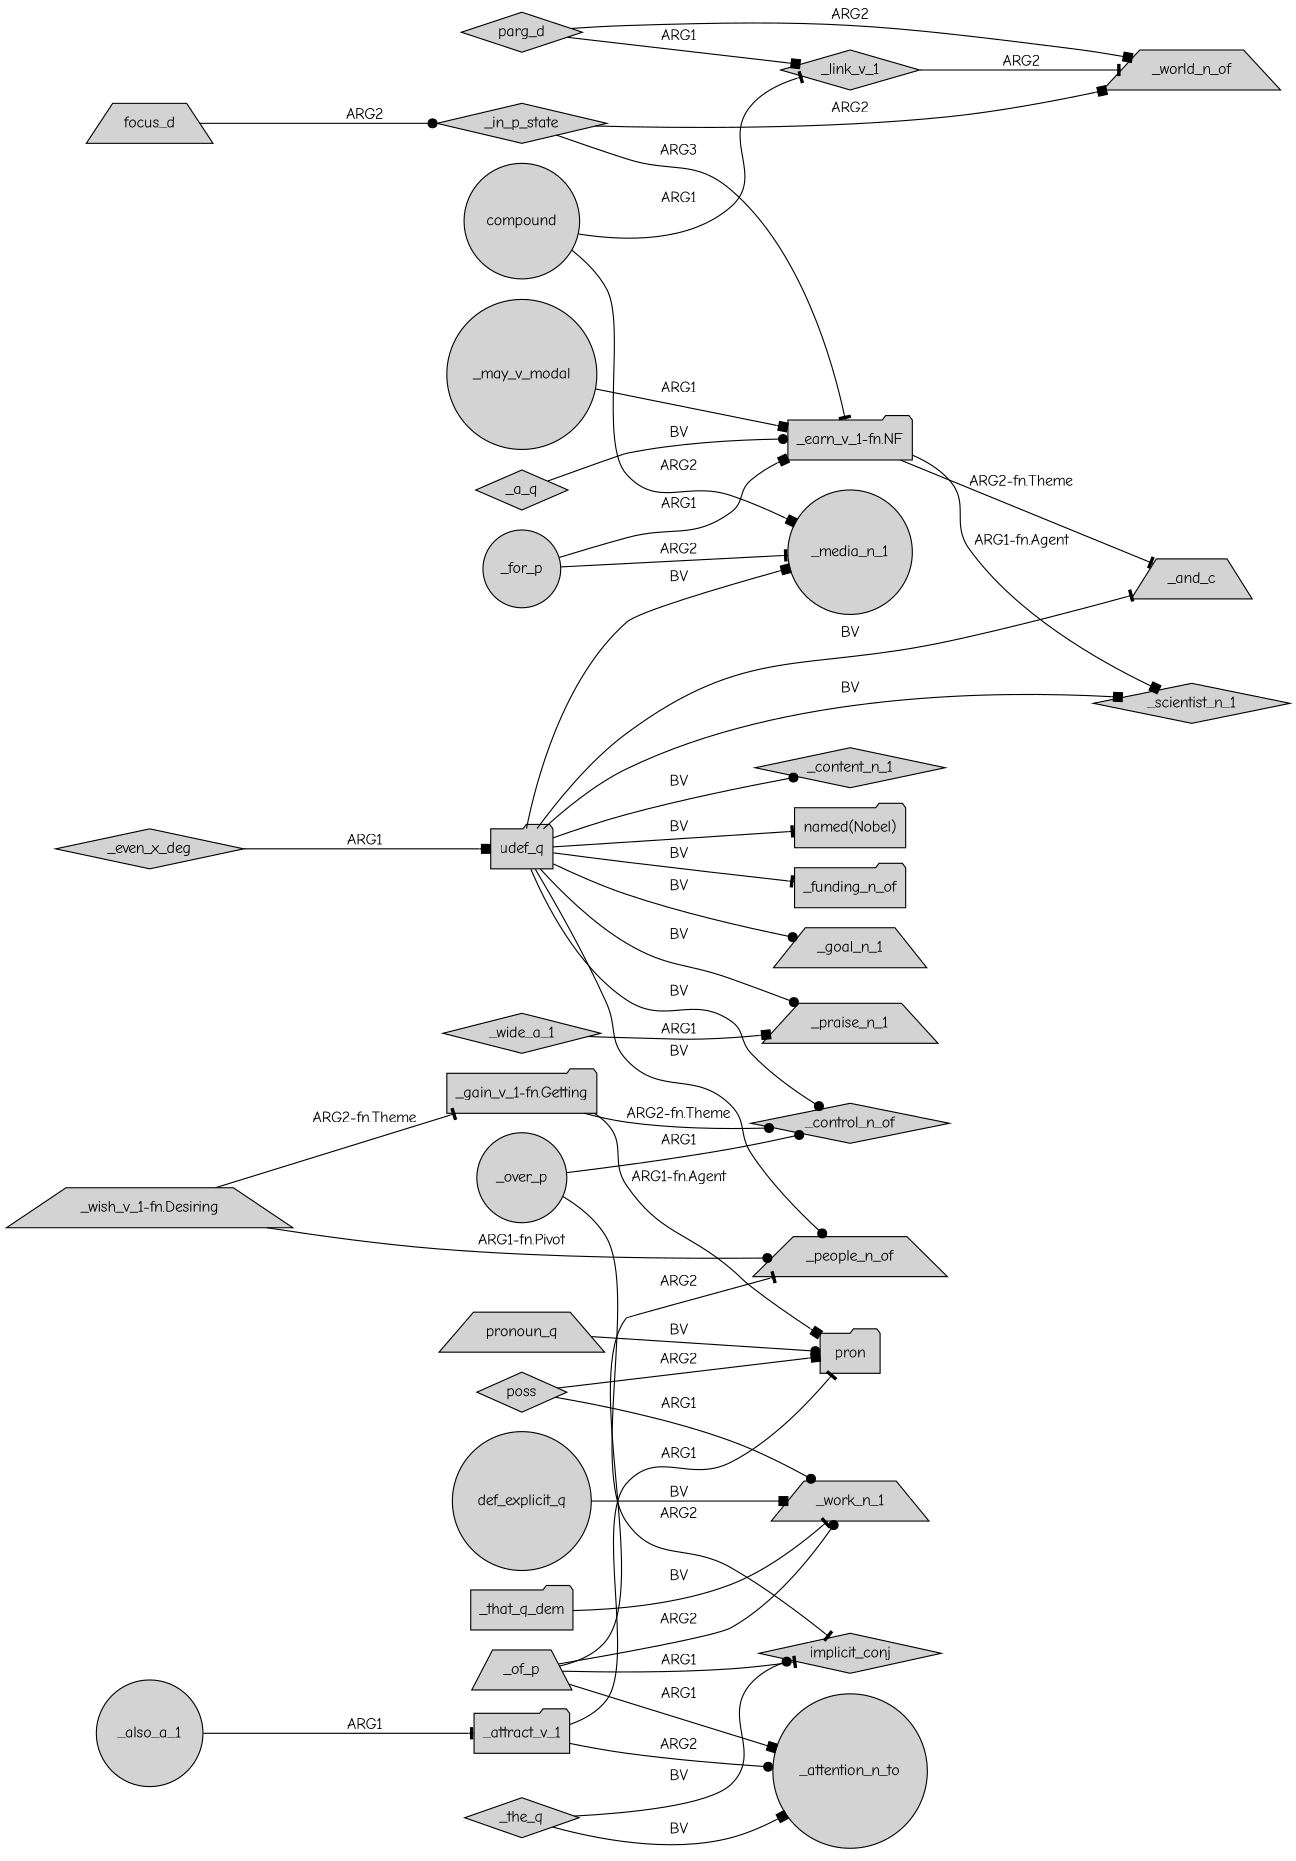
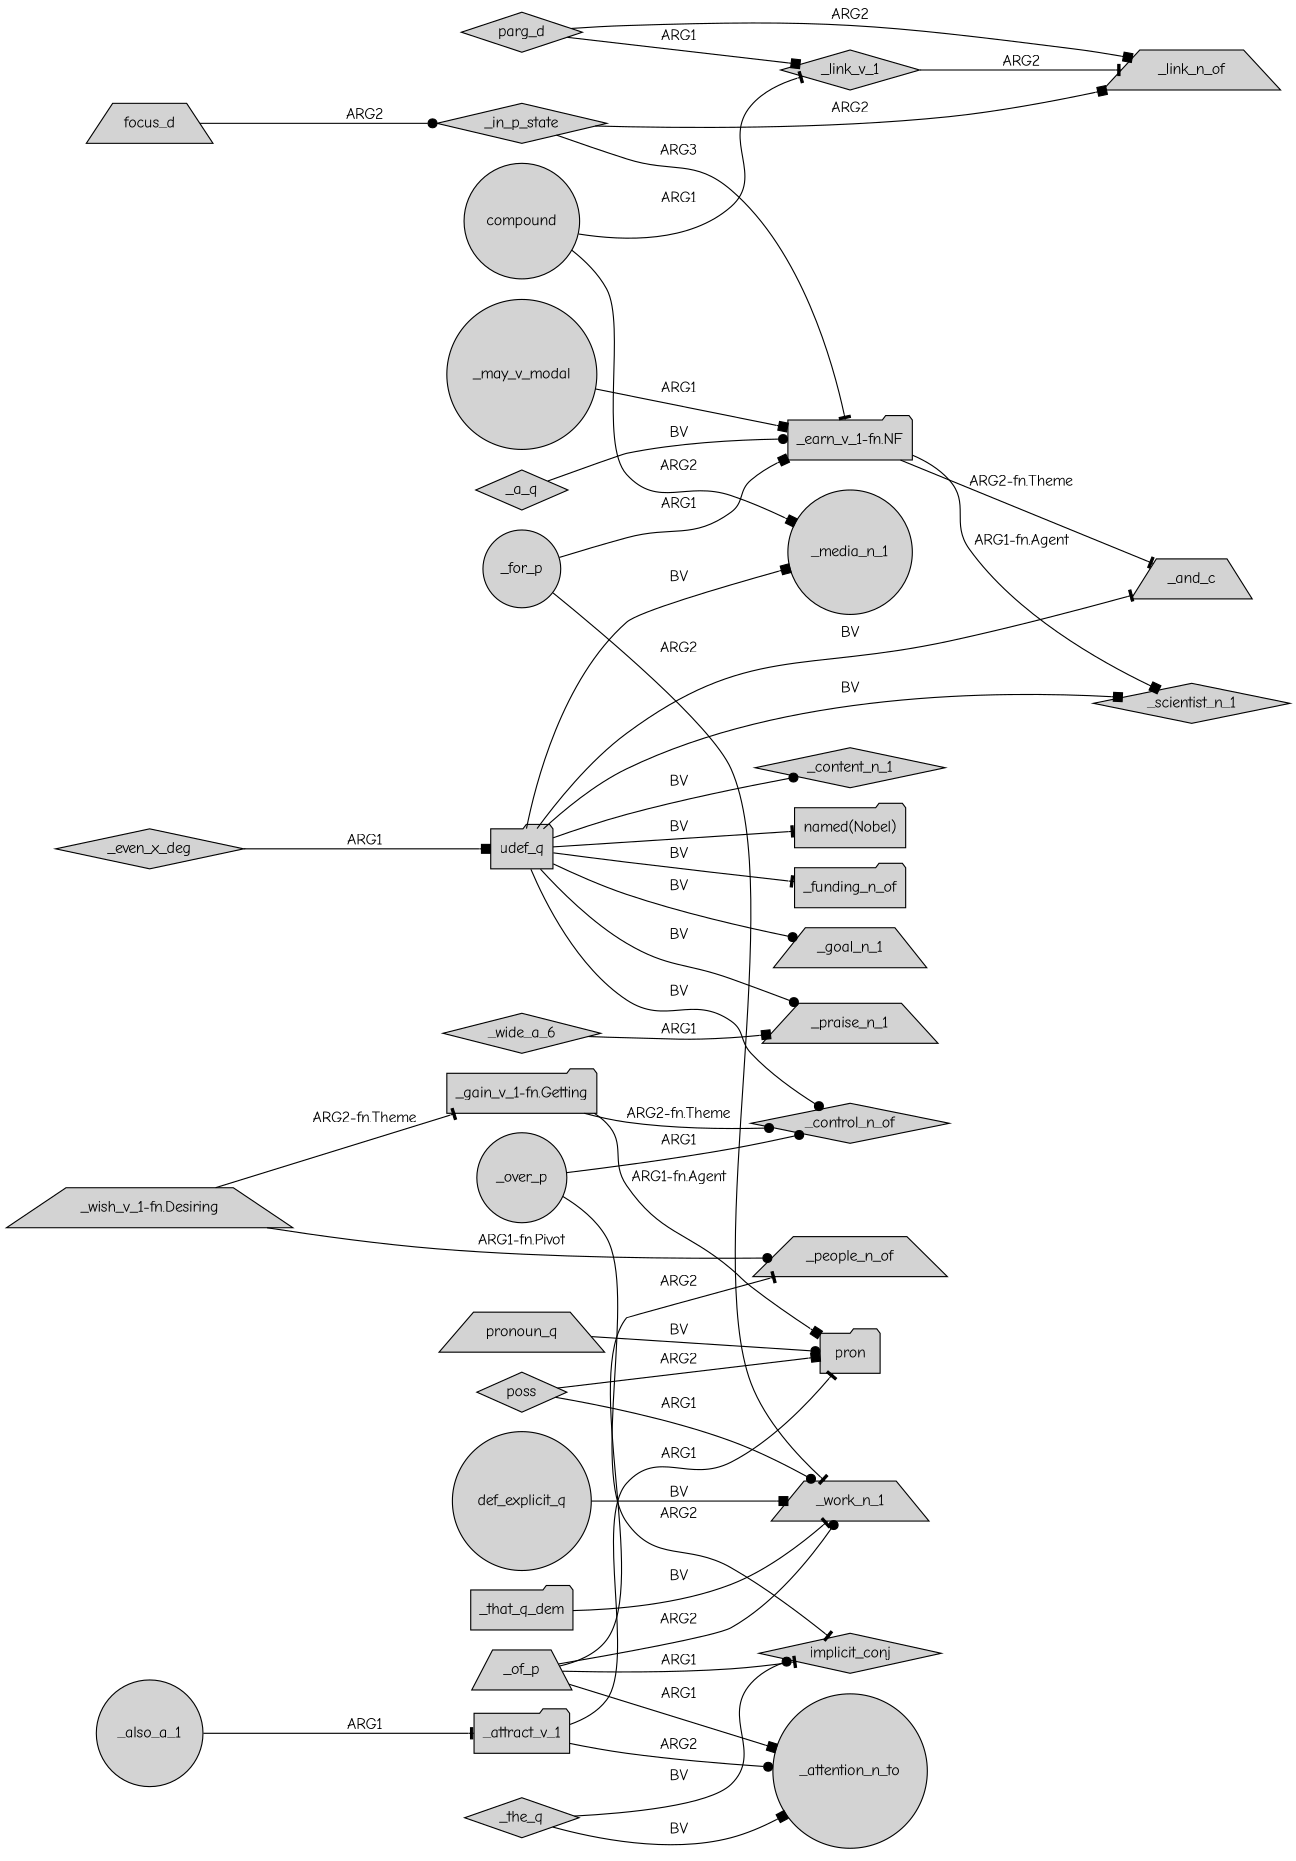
  digraph {
    fontname="Comic Neue"
    rankdir=LR
    node [fontname="Comic Neue" shape=diamond style=filled]
    edge [arrowhead=box fontname="Comic Neue"]
-   _world_n_of [shape=trapezium]
+   _world_n_of [shape=trapezium label=_link_n_of]
    parg_d
    _link_v_1
    _for_p [shape=circle]
    "_earn_v_1-fn.NF" [shape=folder]
    _work_n_1 [shape=trapezium]
    _and_c [shape=trapezium]
    _scientist_n_1
    _also_a_1 [shape=circle]
    _attract_v_1 [shape=folder]
    pron [shape=folder]
    _attention_n_to [shape=circle]
    poss
    udef_q [shape=folder]
    _content_n_1
    _control_n_of
    _people_n_of [shape=trapezium]
    _funding_n_of [shape=folder]
    _media_n_1 [shape=circle]
    _goal_n_1 [shape=trapezium]
    _praise_n_1 [shape=trapezium]
    "named(Nobel)" [shape=folder]
    _of_p [shape=trapezium]
    implicit_conj
    _even_x_deg
    _the_q
    focus_d [shape=trapezium]
    _in_p_state
    _may_v_modal [shape=circle]
    "_gain_v_1-fn.Getting" [shape=folder]
    _over_p [shape=circle]
    compound [shape=circle]
    pronoun_q [shape=trapezium]
-   _wide_a_1
+   _wide_a_1 [label=_wide_a_6]
    _that_q_dem [shape=folder]
    _a_q
    "_wish_v_1-fn.Desiring" [shape=trapezium]
    def_explicit_q [shape=circle]
    parg_d -> _world_n_of [label=ARG2]
    parg_d -> _link_v_1 [label=ARG1]
    _link_v_1 -> _world_n_of [arrowhead=tee label=ARG2]
    _for_p -> "_earn_v_1-fn.NF" [label=ARG1]
-   _for_p -> _media_n_1 [arrowhead=tee label=ARG2]
+   _for_p -> _work_n_1 [arrowhead=tee label=ARG2]
    "_earn_v_1-fn.NF" -> _and_c [arrowhead=tee label="ARG2-fn.Theme"]
    "_earn_v_1-fn.NF" -> _scientist_n_1 [label="ARG1-fn.Agent"]
    _also_a_1 -> _attract_v_1 [arrowhead=tee label=ARG1]
    _attract_v_1 -> pron [arrowhead=tee label=ARG1]
    _attract_v_1 -> _attention_n_to [arrowhead=dot label=ARG2]
    poss -> _work_n_1 [arrowhead=dot label=ARG1]
    poss -> pron [label=ARG2]
    udef_q -> _and_c [arrowhead=tee label=BV]
    udef_q -> _scientist_n_1 [label=BV]
    udef_q -> _content_n_1 [arrowhead=dot label=BV]
    udef_q -> _control_n_of [arrowhead=dot label=BV]
-   udef_q -> _people_n_of [arrowhead=dot label=BV]
    udef_q -> _funding_n_of [arrowhead=tee label=BV]
    udef_q -> _media_n_1 [label=BV]
    udef_q -> _goal_n_1 [arrowhead=dot label=BV]
    udef_q -> _praise_n_1 [arrowhead=dot label=BV]
    udef_q -> "named(Nobel)" [arrowhead=tee label=BV]
    _of_p -> _work_n_1 [arrowhead=dot label=ARG2]
    _of_p -> _attention_n_to [label=ARG1]
    _of_p -> _people_n_of [arrowhead=tee label=ARG2]
    _of_p -> implicit_conj [arrowhead=tee label=ARG1]
    _even_x_deg -> udef_q [label=ARG1]
    _the_q -> _attention_n_to [label=BV]
    _the_q -> implicit_conj [arrowhead=dot label=BV]
    focus_d -> _in_p_state [arrowhead=dot label=ARG2]
    _in_p_state -> _world_n_of [label=ARG2]
    _in_p_state -> "_earn_v_1-fn.NF" [arrowhead=tee label=ARG3]
    _may_v_modal -> "_earn_v_1-fn.NF" [label=ARG1]
    "_gain_v_1-fn.Getting" -> pron [label="ARG1-fn.Agent"]
    "_gain_v_1-fn.Getting" -> _control_n_of [arrowhead=dot label="ARG2-fn.Theme"]
    _over_p -> _control_n_of [arrowhead=dot label=ARG1]
    _over_p -> implicit_conj [arrowhead=tee label=ARG2]
    compound -> _link_v_1 [arrowhead=tee label=ARG1]
    compound -> _media_n_1 [label=ARG2]
    pronoun_q -> pron [arrowhead=dot label=BV]
    _wide_a_1 -> _praise_n_1 [label=ARG1]
    _that_q_dem -> _work_n_1 [arrowhead=tee label=BV]
    _a_q -> "_earn_v_1-fn.NF" [arrowhead=dot label=BV]
    "_wish_v_1-fn.Desiring" -> _people_n_of [arrowhead=dot label="ARG1-fn.Pivot"]
    "_wish_v_1-fn.Desiring" -> "_gain_v_1-fn.Getting" [arrowhead=tee label="ARG2-fn.Theme"]
    def_explicit_q -> _work_n_1 [label=BV]
  }
